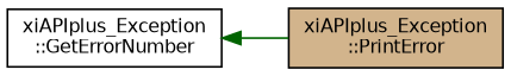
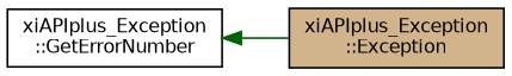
  digraph {
    rankdir=LR
    node [color=black fontname=Helvetica fontsize=10 shape=record style=filled]
    n1 [fillcolor=white fontcolor=black height=0.2 label="xiAPIplus_Exception\l::GetErrorNumber" width=0.4]
-   n2 [fillcolor=tan height=0.2 label="xiAPIplus_Exception\l::PrintError" width=0.4]
+   n2 [fillcolor=tan height=0.2 label="xiAPIplus_Exception\l::Exception" width=0.4]
    n1 -> n2 [color=darkgreen dir=back fontname=Helvetica fontsize=10 labelfontname=Helvetica labelfontsize=10 style=solid]
  }
